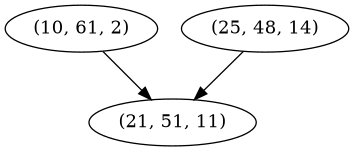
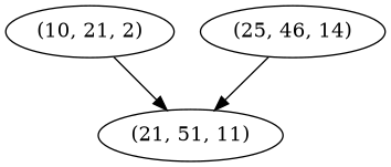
  digraph {
-   "(10, 61, 2)"
+   "(10, 61, 2)" [label="(10, 21, 2)"]
    "(21, 51, 11)"
-   "(25, 48, 14)"
+   "(25, 48, 14)" [label="(25, 46, 14)"]
    "(10, 61, 2)" -> "(21, 51, 11)"
    "(25, 48, 14)" -> "(21, 51, 11)"
  }
